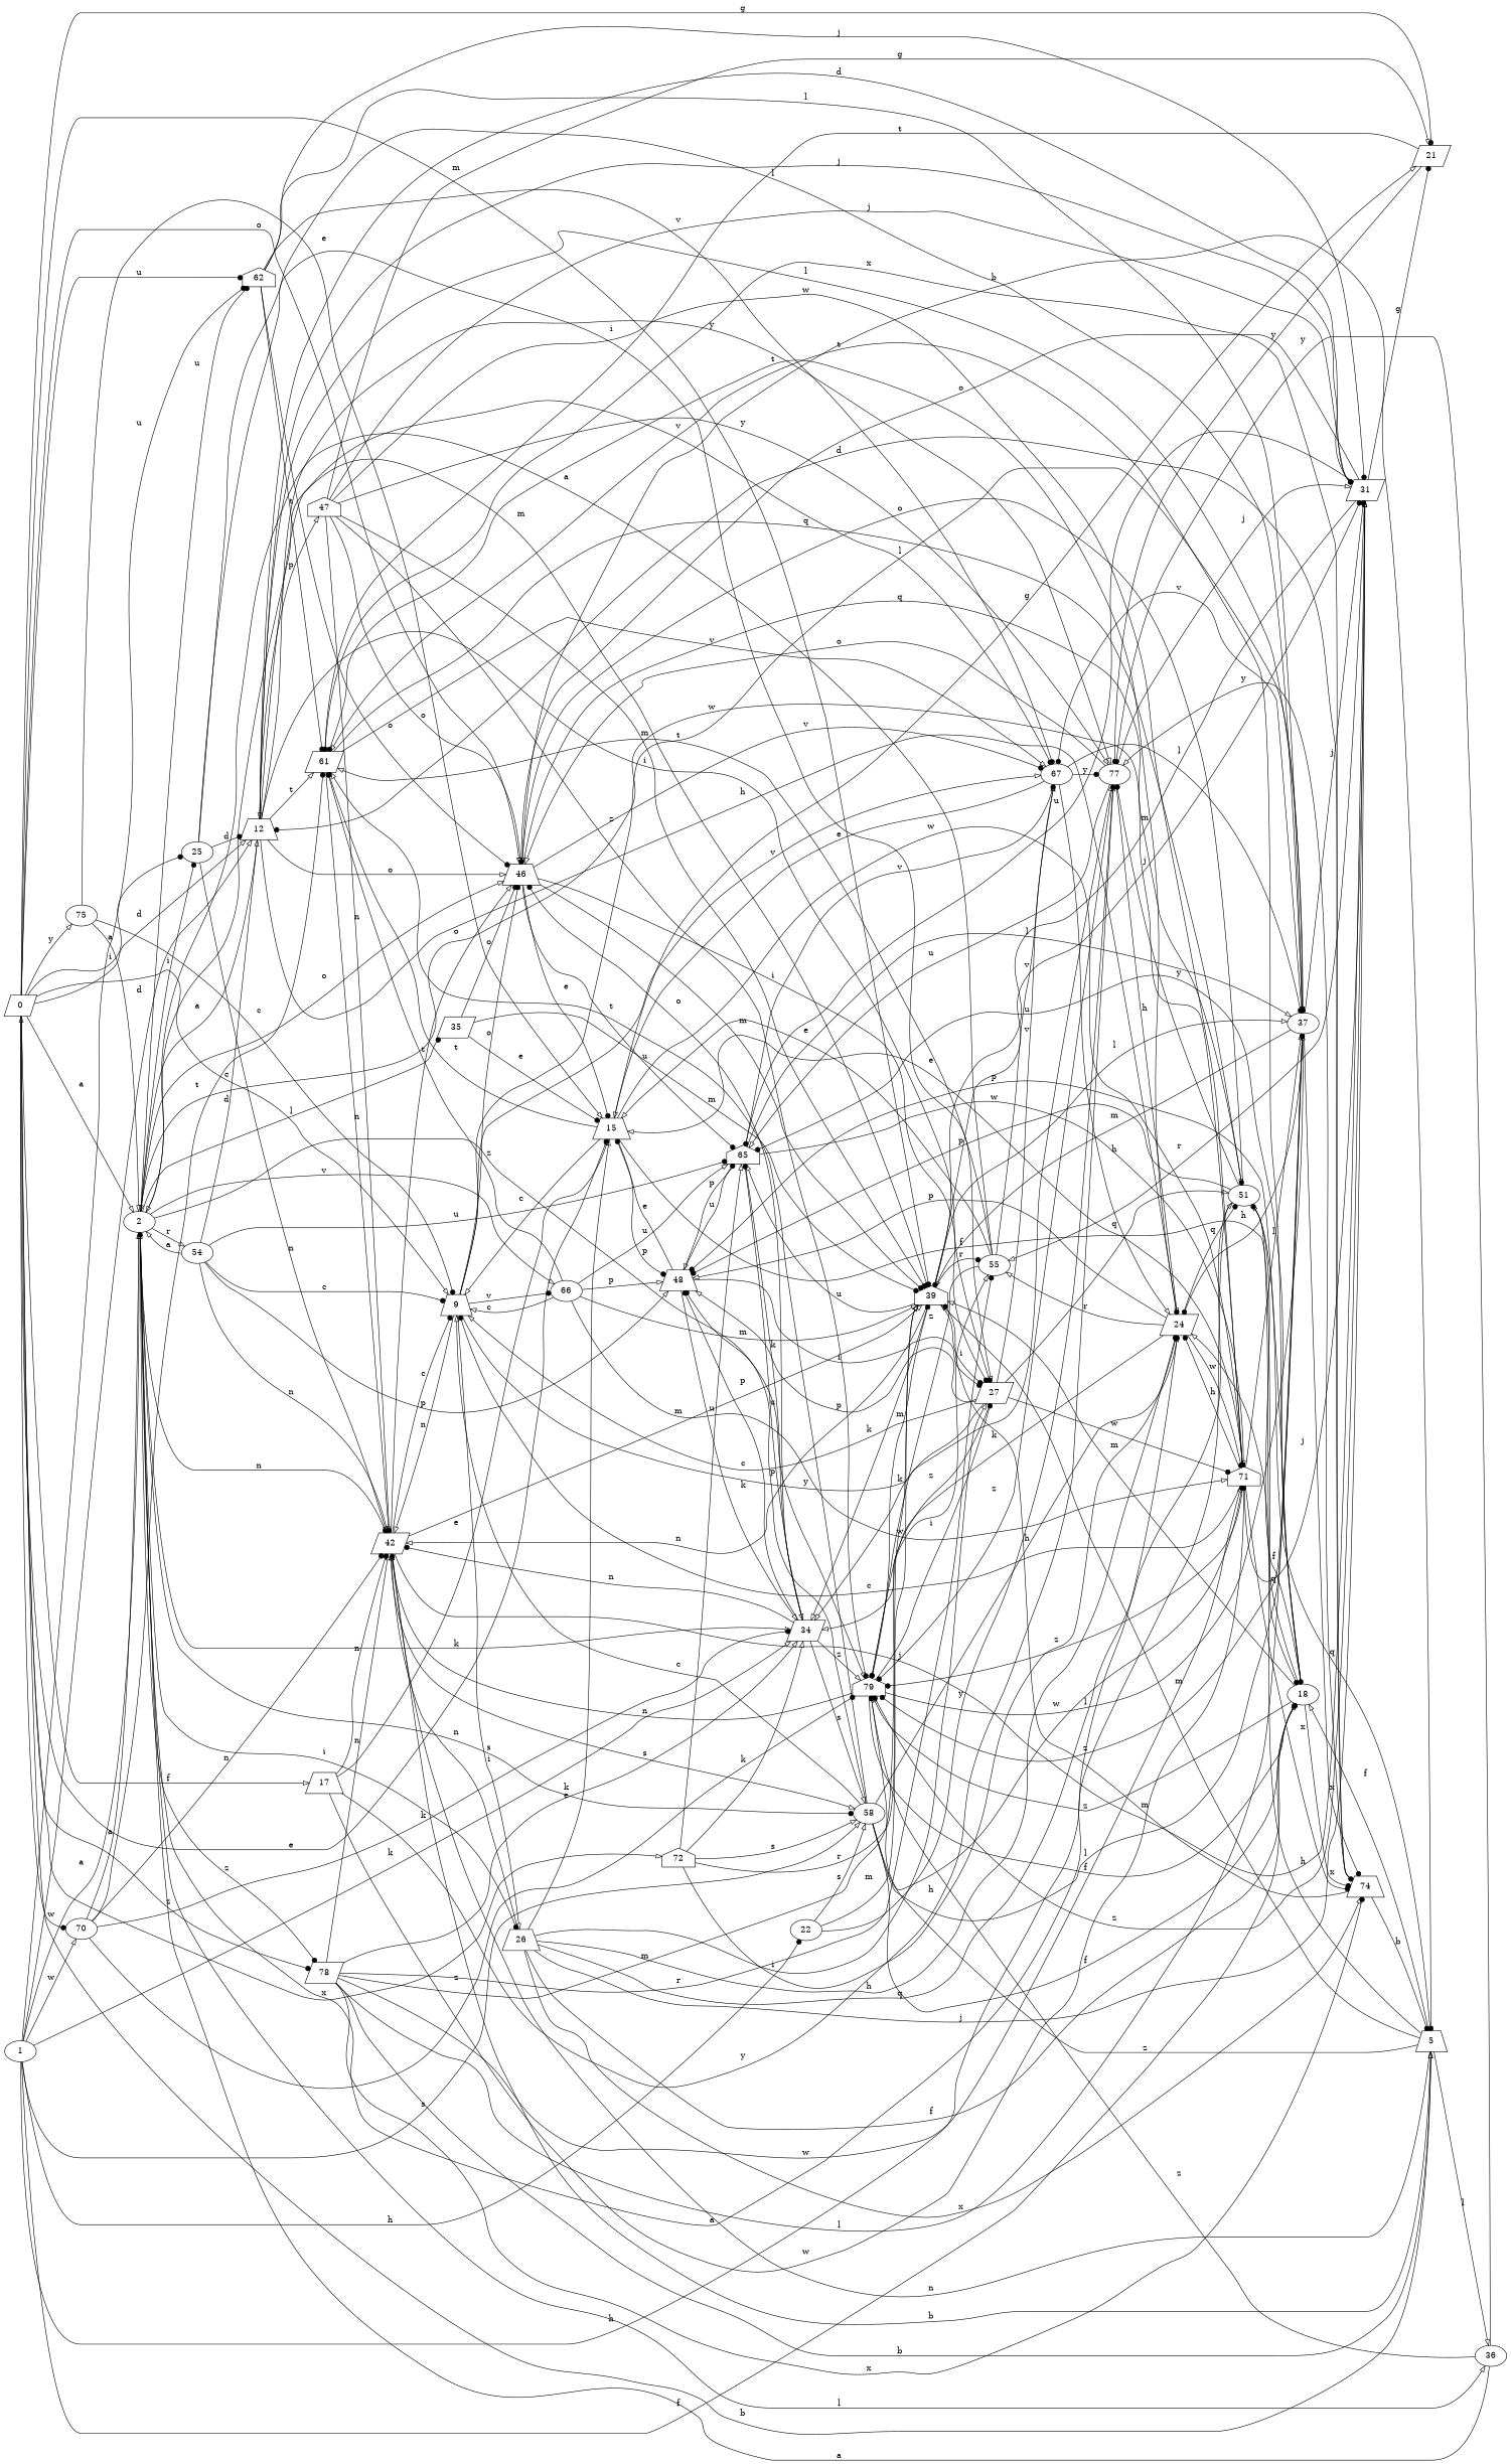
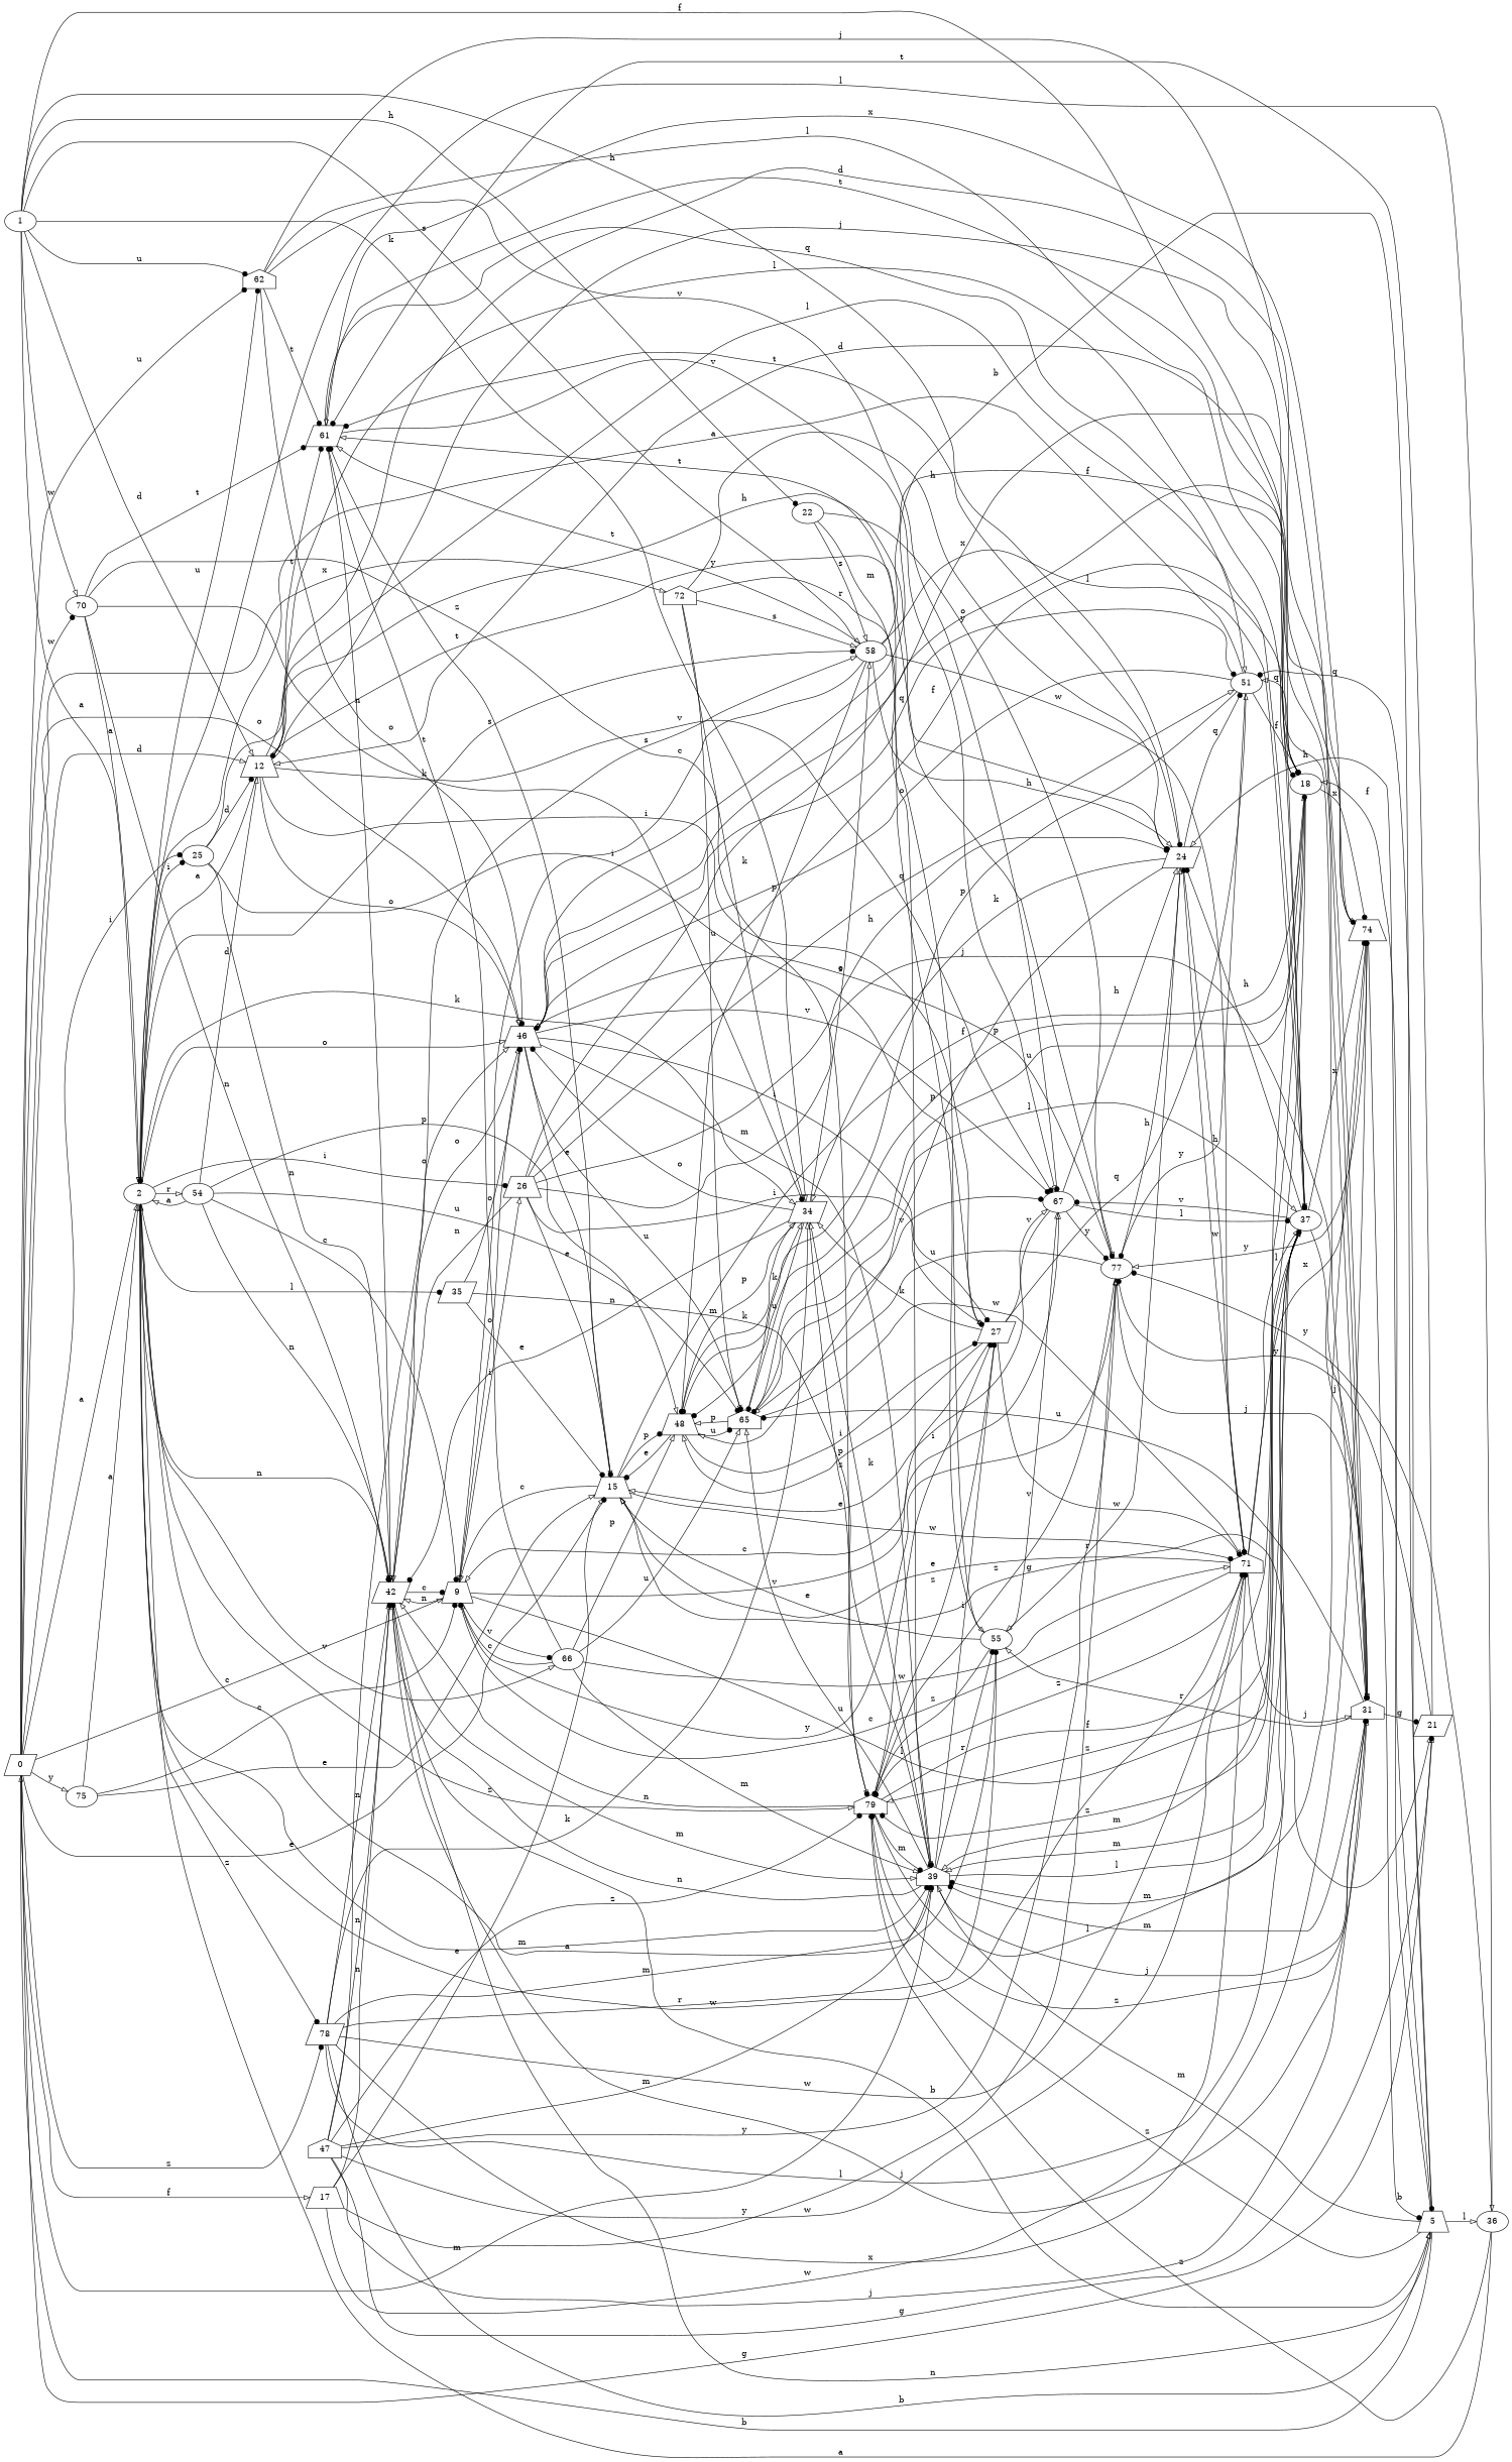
  strict digraph {
    rankdir=LR
    node [shape=ellipse]
    edge [arrowhead=dot]
    0 [shape=parallelogram]
    2
    9 [shape=trapezium]
    12 [shape=trapezium]
    15 [shape=trapezium]
    17 [shape=trapezium]
    21 [shape=parallelogram]
    25
    39 [shape=house]
    46 [shape=trapezium]
    62 [shape=house]
    70
    72 [shape=house]
    75
    78 [shape=parallelogram]
    34 [shape=parallelogram]
    58
    26 [shape=trapezium]
    35 [shape=parallelogram]
    36
    42 [shape=parallelogram]
    54
    66
    71 [shape=house]
    79 [shape=house]
    5 [shape=trapezium]
    18
    24 [shape=parallelogram]
    51
    37
    67
    77
    27 [shape=parallelogram]
-   31 [shape=parallelogram]
+   31 [shape=house]
    47 [shape=house]
    61 [shape=parallelogram]
    48 [shape=trapezium]
    65 [shape=house]
    55
    74 [shape=trapezium]
    1
    22
    0 -> 2 [arrowhead=onormal label=a]
    0 -> 9 [arrowhead=onormal label=c]
    0 -> 12 [arrowhead=onormal label=d]
    0 -> 15 [label=e]
    0 -> 17 [arrowhead=onormal label=f]
    0 -> 21 [label=g]
    0 -> 25 [label=i]
    0 -> 39 [label=m]
    0 -> 46 [arrowhead=onormal label=o]
    0 -> 62 [label=u]
    0 -> 70 [label=w]
    0 -> 72 [arrowhead=onormal label=x]
    0 -> 75 [arrowhead=onormal label=y]
    0 -> 78 [label=z]
    2 -> 25 [label=i]
    2 -> 39 [label=m]
    2 -> 46 [arrowhead=onormal label=o]
    2 -> 62 [label=u]
    2 -> 78 [label=z]
    2 -> 34 [arrowhead=onormal label=k]
    2 -> 58 [label=s]
    2 -> 26 [label=i]
    2 -> 35 [label=l]
    2 -> 36 [arrowhead=onormal label=l]
    2 -> 42 [label=n]
    2 -> 54 [arrowhead=onormal label=r]
    2 -> 66 [arrowhead=onormal label=v]
    2 -> 71 [label=w]
    2 -> 79 [arrowhead=onormal label=z]
    9 -> 46 [label=o]
    9 -> 26 [arrowhead=onormal label=i]
    9 -> 42 [arrowhead=onormal label=n]
    9 -> 66 [label=v]
    9 -> 37 [arrowhead=onormal label=l]
    9 -> 67 [arrowhead=onormal label=v]
    9 -> 77 [arrowhead=onormal label=y]
    12 -> 2 [arrowhead=onormal label=a]
    12 -> 46 [arrowhead=onormal label=o]
    12 -> 24 [label=h]
    12 -> 37 [label=l]
    12 -> 67 [label=v]
    12 -> 77 [arrowhead=onormal label=y]
    12 -> 27 [label=i]
    12 -> 31 [label=j]
-   12 -> 47 [arrowhead=onormal label=p]
-   12 -> 61 [arrowhead=onormal label=t]
+   12 -> 61 [label=t]
    15 -> 9 [arrowhead=onormal label=c]
    15 -> 21 [arrowhead=onormal label=g]
    15 -> 71 [label=w]
    15 -> 18 [label=f]
    15 -> 61 [label=t]
    15 -> 48 [label=p]
    17 -> 15 [arrowhead=onormal label=e]
    17 -> 42 [label=n]
    17 -> 71 [label=w]
    17 -> 77 [arrowhead=onormal label=y]
    21 -> 77 [label=y]
    21 -> 61 [label=t]
    25 -> 12 [label=d]
    25 -> 42 [arrowhead=onormal label=n]
    25 -> 37 [label=l]
    25 -> 27 [arrowhead=onormal label=i]
    39 -> 34 [arrowhead=onormal label=k]
    39 -> 42 [arrowhead=onormal label=n]
    39 -> 37 [arrowhead=onormal label=l]
    39 -> 27 [label=i]
    39 -> 31 [label=j]
    39 -> 65 [arrowhead=onormal label=u]
    39 -> 55 [label=r]
    46 -> 15 [label=e]
    46 -> 39 [label=m]
    46 -> 5 [label=b]
    46 -> 51 [label=q]
    46 -> 67 [label=v]
    46 -> 27 [label=i]
    46 -> 65 [label=u]
    62 -> 46 [label=o]
    62 -> 37 [arrowhead=onormal label=l]
    62 -> 67 [label=v]
    62 -> 31 [label=j]
    62 -> 61 [label=t]
    70 -> 2 [arrowhead=onormal label=a]
    70 -> 34 [label=k]
    70 -> 42 [label=n]
    70 -> 79 [label=z]
    70 -> 61 [label=t]
    72 -> 34 [arrowhead=onormal label=k]
    72 -> 58 [arrowhead=onormal label=s]
    72 -> 24 [label=h]
    72 -> 65 [arrowhead=onormal label=u]
    72 -> 55 [arrowhead=onormal label=r]
    75 -> 2 [arrowhead=onormal label=a]
    75 -> 9 [label=c]
    75 -> 15 [arrowhead=onormal label=e]
    78 -> 39 [arrowhead=onormal label=m]
    78 -> 34 [arrowhead=onormal label=k]
    78 -> 42 [arrowhead=onormal label=n]
    78 -> 71 [arrowhead=onormal label=w]
    78 -> 5 [arrowhead=onormal label=b]
    78 -> 37 [label=l]
    78 -> 55 [label=r]
    78 -> 74 [label=x]
    34 -> 46 [label=o]
    34 -> 58 [arrowhead=onormal label=s]
    34 -> 42 [label=n]
    34 -> 79 [arrowhead=onormal label=z]
    34 -> 48 [label=p]
    34 -> 65 [label=u]
    58 -> 9 [arrowhead=onormal label=c]
    58 -> 71 [label=w]
    58 -> 18 [label=f]
    58 -> 24 [arrowhead=onormal label=h]
    58 -> 37 [label=l]
    58 -> 61 [arrowhead=onormal label=t]
    58 -> 48 [label=p]
    26 -> 15 [arrowhead=onormal label=e]
    26 -> 42 [arrowhead=onormal label=n]
    26 -> 18 [label=f]
    26 -> 24 [label=h]
    26 -> 51 [arrowhead=onormal label=q]
    26 -> 27 [arrowhead=onormal label=i]
    26 -> 31 [arrowhead=onormal label=j]
    26 -> 74 [arrowhead=onormal label=x]
    35 -> 15 [label=e]
    35 -> 39 [label=m]
    35 -> 46 [label=o]
    36 -> 2 [arrowhead=onormal label=a]
    36 -> 79 [label=z]
    36 -> 77 [label=y]
    42 -> 9 [label=c]
    42 -> 39 [arrowhead=onormal label=m]
    42 -> 46 [arrowhead=onormal label=o]
    42 -> 58 [arrowhead=onormal label=s]
    42 -> 5 [arrowhead=onormal label=b]
    42 -> 31 [arrowhead=onormal label=j]
    54 -> 2 [arrowhead=onormal label=a]
    54 -> 9 [label=c]
    54 -> 12 [arrowhead=onormal label=d]
    54 -> 42 [arrowhead=onormal label=n]
    54 -> 48 [arrowhead=onormal label=p]
    54 -> 65 [label=u]
    66 -> 9 [arrowhead=onormal label=c]
    66 -> 39 [arrowhead=onormal label=m]
    66 -> 71 [arrowhead=onormal label=w]
    66 -> 61 [label=t]
    66 -> 48 [arrowhead=onormal label=p]
    66 -> 65 [arrowhead=onormal label=u]
    71 -> 9 [label=c]
    71 -> 15 [arrowhead=onormal label=e]
    71 -> 79 [label=z]
    71 -> 24 [label=h]
    71 -> 37 [arrowhead=onormal label=l]
    71 -> 31 [arrowhead=onormal label=j]
    71 -> 74 [label=x]
    79 -> 39 [label=m]
    79 -> 42 [arrowhead=onormal label=n]
    79 -> 18 [arrowhead=onormal label=f]
    79 -> 37 [arrowhead=onormal label=l]
    79 -> 27 [label=i]
    5 -> 0 [arrowhead=onormal label=b]
    5 -> 39 [arrowhead=onormal label=m]
    5 -> 36 [arrowhead=onormal label=l]
    5 -> 42 [label=n]
    5 -> 79 [label=z]
    5 -> 18 [arrowhead=onormal label=f]
    5 -> 24 [arrowhead=onormal label=h]
    5 -> 51 [label=q]
    18 -> 39 [arrowhead=onormal label=m]
    18 -> 79 [arrowhead=onormal label=z]
    18 -> 51 [arrowhead=onormal label=q]
    18 -> 61 [arrowhead=onormal label=t]
    18 -> 48 [label=p]
    18 -> 65 [label=u]
    18 -> 74 [label=x]
    24 -> 34 [arrowhead=onormal label=k]
    24 -> 71 [label=w]
    24 -> 51 [label=q]
    24 -> 61 [label=t]
    24 -> 48 [arrowhead=onormal label=p]
    24 -> 55 [arrowhead=onormal label=r]
    51 -> 2 [label=a]
    51 -> 46 [arrowhead=onormal label=o]
    51 -> 18 [label=f]
    51 -> 77 [label=y]
    51 -> 48 [label=p]
    37 -> 39 [arrowhead=onormal label=m]
    37 -> 79 [label=z]
    37 -> 24 [label=h]
    37 -> 67 [label=v]
    37 -> 31 [label=j]
    37 -> 74 [label=x]
    67 -> 15 [arrowhead=onormal label=e]
    67 -> 24 [arrowhead=onormal label=h]
    67 -> 37 [label=l]
    67 -> 77 [label=y]
    77 -> 46 [arrowhead=onormal label=o]
    77 -> 79 [label=z]
    77 -> 24 [arrowhead=onormal label=h]
    77 -> 31 [arrowhead=onormal label=j]
    77 -> 65 [arrowhead=onormal label=u]
    27 -> 9 [arrowhead=onormal label=c]
    27 -> 34 [arrowhead=onormal label=k]
    27 -> 71 [label=w]
    27 -> 79 [label=z]
    27 -> 51 [arrowhead=onormal label=q]
    27 -> 67 [arrowhead=onormal label=v]
    27 -> 48 [arrowhead=onormal label=p]
    31 -> 12 [arrowhead=onormal label=d]
    31 -> 21 [label=g]
    31 -> 39 [label=m]
    31 -> 46 [label=o]
    31 -> 79 [label=z]
    31 -> 65 [label=u]
    31 -> 55 [arrowhead=onormal label=r]
    47 -> 21 [arrowhead=onormal label=g]
    47 -> 39 [label=m]
    47 -> 46 [arrowhead=onormal label=o]
    47 -> 42 [label=n]
    47 -> 71 [label=w]
    47 -> 79 [label=z]
    47 -> 77 [arrowhead=onormal label=y]
    47 -> 31 [label=j]
    61 -> 42 [arrowhead=onormal label=n]
    61 -> 51 [arrowhead=onormal label=q]
    61 -> 67 [arrowhead=onormal label=v]
    61 -> 74 [label=x]
    48 -> 15 [label=e]
    48 -> 34 [arrowhead=onormal label=k]
    48 -> 27 [label=i]
    48 -> 65 [label=u]
    65 -> 34 [arrowhead=onormal label=k]
    65 -> 71 [arrowhead=onormal label=w]
    65 -> 37 [arrowhead=onormal label=l]
    65 -> 67 [label=v]
    65 -> 48 [arrowhead=onormal label=p]
    55 -> 2 [arrowhead=onormal label=a]
    55 -> 15 [arrowhead=onormal label=e]
    55 -> 79 [label=z]
    55 -> 67 [arrowhead=onormal label=v]
    55 -> 61 [arrowhead=onormal label=t]
    74 -> 12 [label=d]
    74 -> 39 [label=m]
    74 -> 5 [label=b]
    74 -> 77 [arrowhead=onormal label=y]
    1 -> 2 [arrowhead=onormal label=a]
    1 -> 12 [arrowhead=onormal label=d]
    1 -> 62 [label=u]
    1 -> 70 [arrowhead=onormal label=w]
    1 -> 34 [arrowhead=onormal label=k]
    1 -> 58 [arrowhead=onormal label=s]
    1 -> 18 [label=f]
    1 -> 24 [label=h]
    1 -> 22 [label=h]
    22 -> 39 [arrowhead=onormal label=m]
    22 -> 58 [arrowhead=onormal label=s]
    22 -> 77 [label=y]
  }
